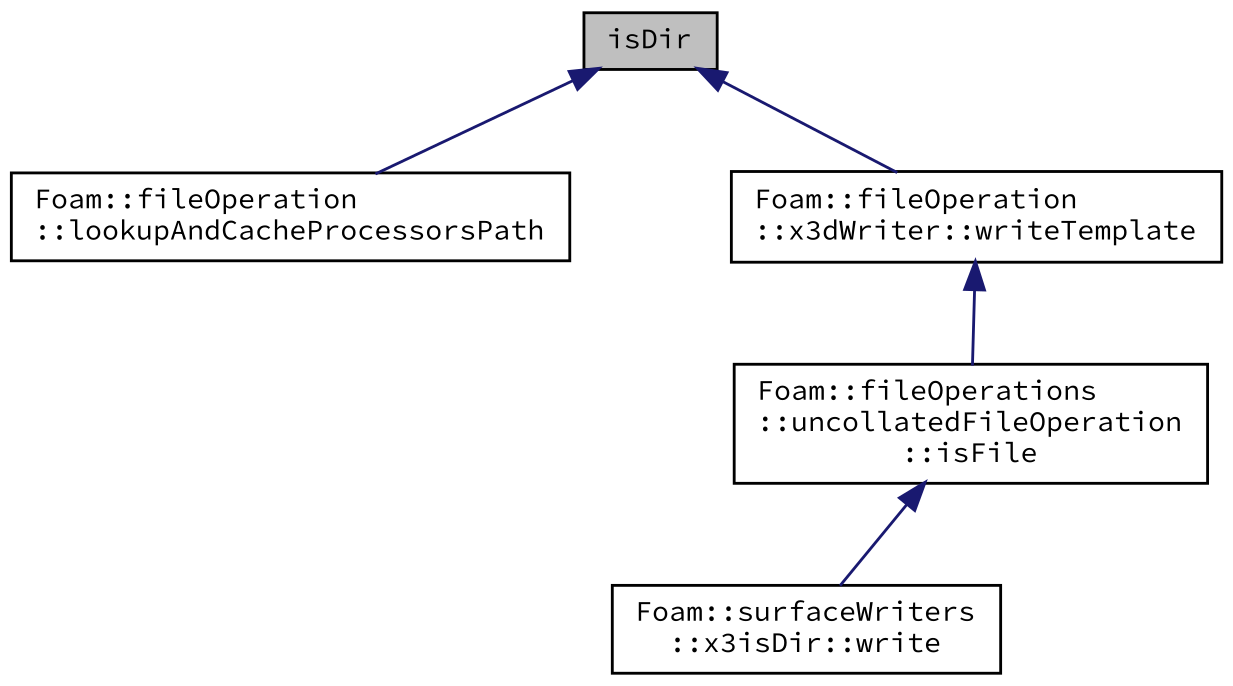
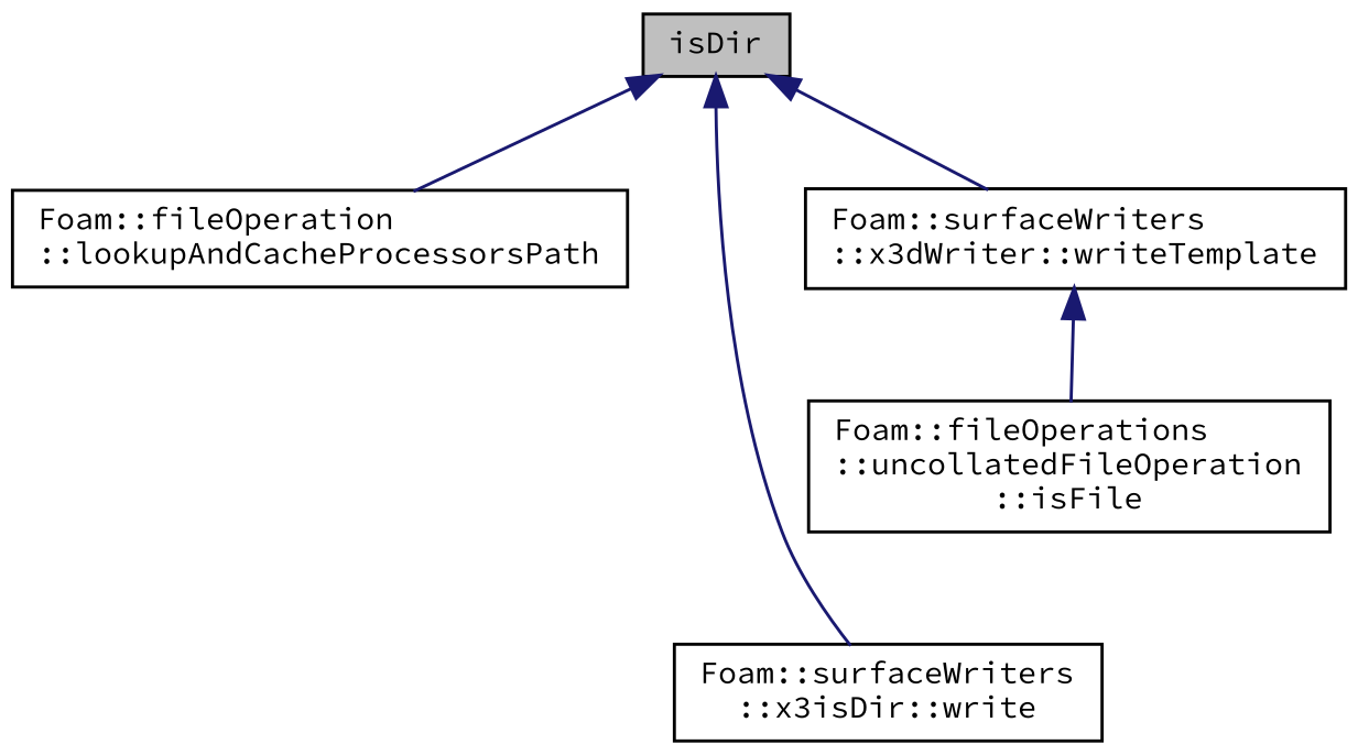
  digraph {
    fontname="Source Code Pro"
    rankdir=TB
    node [color=black fontname="Source Code Pro" fontsize=10 shape=record]
    edge [color=midnightblue dir=back fontname="Source Code Pro" fontsize=10 labelfontname=Helvetica labelfontsize=10 style=solid]
    n1 [fillcolor=grey75 fontcolor=black height=0.2 label=isDir style=filled width=0.4]
    n2 [height=0.2 label="Foam::fileOperation\l::lookupAndCacheProcessorsPath" width=0.4]
    n3 [height=0.2 label="Foam::surfaceWriters\l::x3isDir::write" width=0.4]
-   n4 [height=0.2 label="Foam::fileOperation\l::x3dWriter::writeTemplate" width=0.4]
+   n4 [height=0.2 label="Foam::surfaceWriters\l::x3dWriter::writeTemplate" width=0.4]
    n5 [height=0.2 label="Foam::fileOperations\l::uncollatedFileOperation\l::isFile" width=0.4]
    n1 -> n2
-   n5 -> n3
+   n1 -> n3
    n1 -> n4
    n4 -> n5
  }
